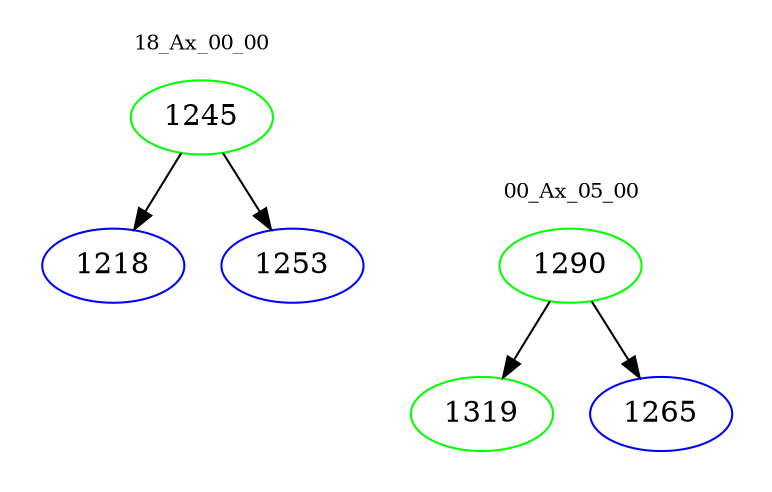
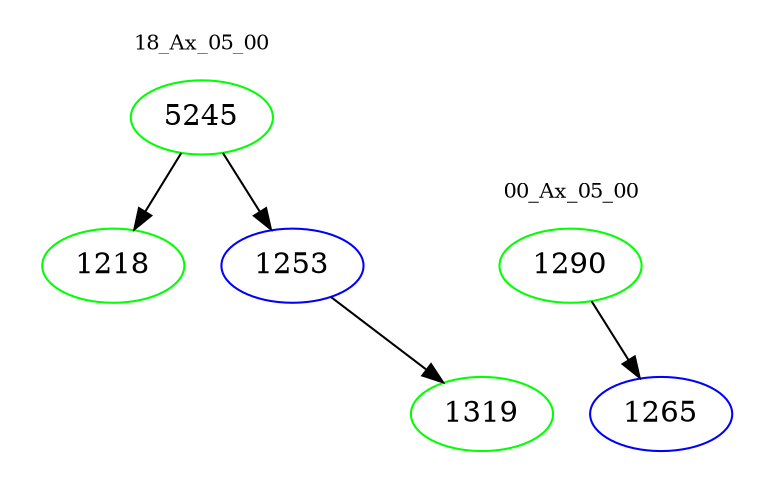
  digraph {
    node [color=green]
    edge [color=black]
-   n1 [label=1245]
-   n2 [color=blue label=1218]
+   n1 [label=5245]
+   n2 [label=1218]
    n3 [color=blue label=1253]
    n4 [label=1290]
    n5 [color=blue label=1265]
    n6 [label=1319]
    subgraph cluster_1 {
      color=white
      fontsize=10
-     label="18_Ax_00_00"
+     label="18_Ax_05_00"
      n1
      n2
      n3
    }
    subgraph cluster_2 {
      color=white
      fontsize=10
      label="00_Ax_05_00"
      n4
      n5
      n6
    }
    n1 -> n2
    n1 -> n3
    n4 -> n5
-   n4 -> n6
+   n3 -> n6
  }
